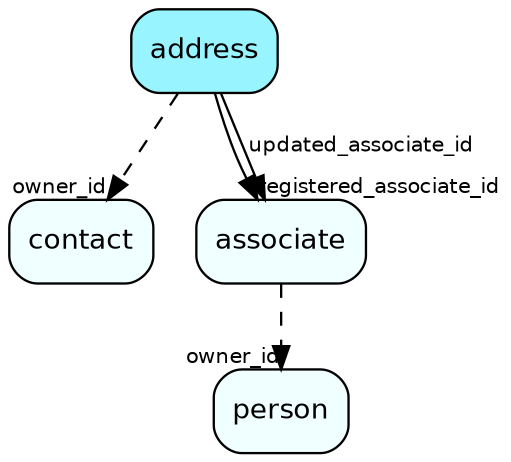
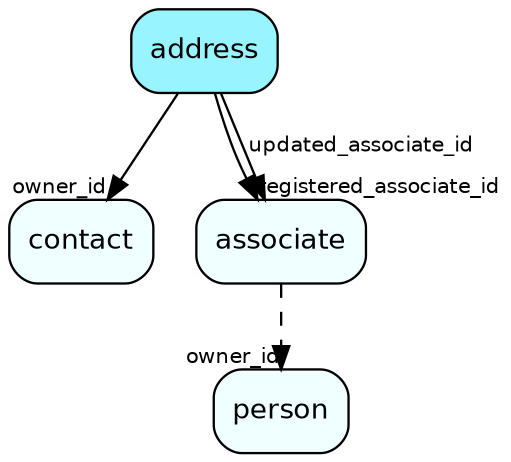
  digraph {
    node [fillcolor=azure1 fontname=Helvetica fontsize=12 shape=box style="rounded, filled"]
    edge [fontname=Helvetica fontsize=9 headlabel=owner_id]
    address [fillcolor=cadetblue1]
    contact
    associate
    person
-   address -> contact [style=dashed]
+   address -> contact [style=solid]
    address -> associate [headlabel=registered_associate_id]
    address -> associate [label=updated_associate_id headlabel=""]
    associate -> person [style=dashed]
  }
